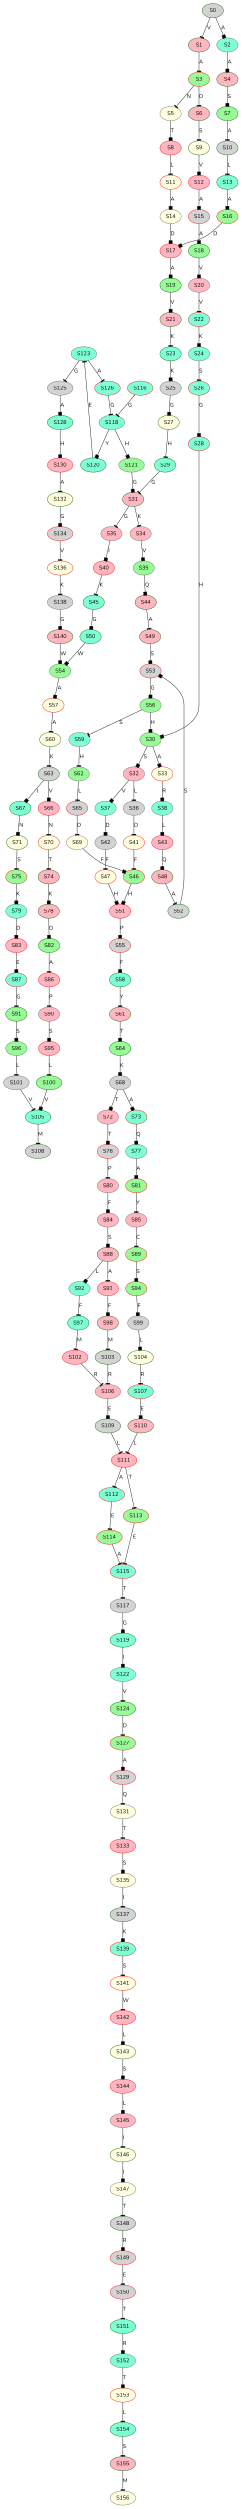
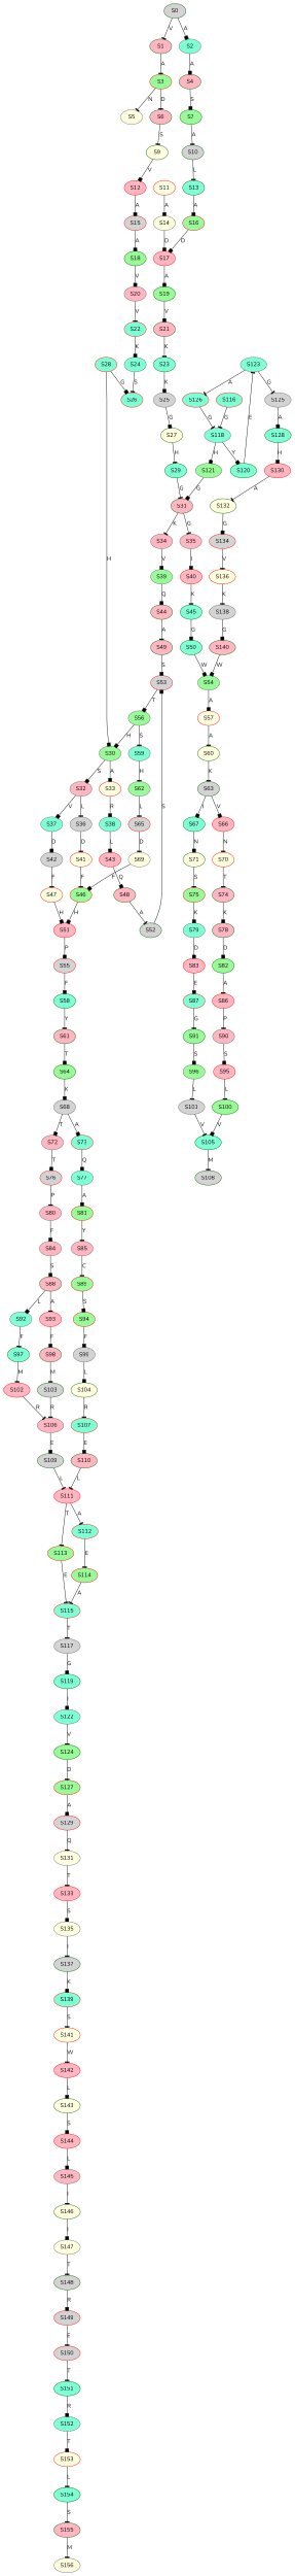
  strict digraph {
    fontname=Nunito
    node [color=red fillcolor=lightpink fontname=Nunito style=filled]
    edge [arrowhead=box fontname=Nunito]
    S0 [color=darkgreen fillcolor=lightgrey]
    S1 [color=darkgreen]
    S2 [color=gray40 fillcolor=aquamarine]
    S3 [fillcolor=palegreen]
    S4 [color=darkgreen]
    S5 [color=gray40 fillcolor=lightyellow]
    S6 [color=darkgreen]
    S7 [color=darkgreen fillcolor=palegreen]
-   S8
    S9 [color=darkgreen fillcolor=lightyellow]
    S10 [color=darkgreen fillcolor=lightgrey]
    S11 [fillcolor=lightyellow]
    S12
    S13 [color=darkgreen fillcolor=aquamarine]
    S14 [color=gray40 fillcolor=lightyellow]
    S15 [fillcolor=lightgrey]
    S16 [fillcolor=palegreen]
    S17
    S18 [color=darkgreen fillcolor=palegreen]
    S19 [color=darkgreen fillcolor=palegreen]
    S20 [color=gray40]
    S21 [color=darkgreen]
    S22 [fillcolor=aquamarine]
    S23 [color=darkgreen fillcolor=aquamarine]
    S24 [color=gray40 fillcolor=aquamarine]
    S25 [color=gray40 fillcolor=lightgrey]
    S26 [fillcolor=aquamarine]
    S27 [color=darkgreen fillcolor=lightyellow]
    S28 [fillcolor=aquamarine]
    S29 [color=darkgreen fillcolor=aquamarine]
    S30 [color=gray40 fillcolor=palegreen]
    S31 [color=darkgreen]
    S32 [color=gray40]
    S33 [fillcolor=lightyellow]
    S34 [color=gray40]
    S35 [color=gray40]
    S36 [color=gray40 fillcolor=lightgrey]
    S37 [color=gray40 fillcolor=aquamarine]
    S38 [color=gray40 fillcolor=aquamarine]
    S39 [color=gray40 fillcolor=palegreen]
    S40
    S41 [fillcolor=lightyellow]
    S42 [color=gray40 fillcolor=lightgrey]
    S43
    S44 [color=darkgreen]
    S45 [color=darkgreen fillcolor=aquamarine]
    S46 [fillcolor=palegreen]
    S47 [fillcolor=lightyellow]
    S48 [color=darkgreen]
    S49 [color=darkgreen]
    S50 [color=darkgreen fillcolor=aquamarine]
    S51
    S52 [color=darkgreen fillcolor=lightgrey]
    S53 [fillcolor=lightgrey]
    S54 [color=gray40 fillcolor=palegreen]
    S55 [fillcolor=lightgrey]
    S56 [color=gray40 fillcolor=palegreen]
    S57 [fillcolor=lightyellow]
    S58 [color=darkgreen fillcolor=aquamarine]
    S59 [color=gray40 fillcolor=aquamarine]
    S60 [color=darkgreen fillcolor=lightyellow]
    S61 [color=darkgreen]
    S62 [color=gray40 fillcolor=palegreen]
    S63 [color=darkgreen fillcolor=lightgrey]
    S64 [color=darkgreen fillcolor=palegreen]
    S65 [fillcolor=lightgrey]
    S66
    S67 [color=darkgreen fillcolor=aquamarine]
    S68 [color=gray40 fillcolor=lightgrey]
    S69 [color=gray40 fillcolor=lightyellow]
    S70 [fillcolor=lightyellow]
    S71 [color=darkgreen fillcolor=lightyellow]
    S72 [color=gray40]
    S73 [fillcolor=aquamarine]
    S74 [color=darkgreen]
    S75 [fillcolor=palegreen]
    S76 [fillcolor=lightgrey]
    S77 [color=gray40 fillcolor=aquamarine]
    S78 [color=darkgreen]
    S79 [color=gray40 fillcolor=aquamarine]
    S80 [color=gray40]
    S81 [fillcolor=palegreen]
    S82 [color=darkgreen fillcolor=palegreen]
    S83
    S84 [color=gray40]
    S85 [color=gray40]
    S86
    S87 [fillcolor=aquamarine]
    S88 [color=darkgreen]
    S89 [fillcolor=palegreen]
    S90 [color=gray40]
    S91 [color=darkgreen fillcolor=palegreen]
    S92 [color=gray40 fillcolor=aquamarine]
    S93
    S94 [fillcolor=palegreen]
    S95
    S96 [color=gray40 fillcolor=palegreen]
    S97 [color=darkgreen fillcolor=aquamarine]
    S98 [color=darkgreen]
    S99 [color=gray40 fillcolor=lightgrey]
    S100 [color=darkgreen fillcolor=palegreen]
    S101 [color=gray40 fillcolor=lightgrey]
    S102
    S103 [color=darkgreen fillcolor=lightgrey]
    S104 [color=darkgreen fillcolor=lightyellow]
    S105 [color=darkgreen fillcolor=aquamarine]
    S106 [color=gray40]
    S107 [fillcolor=aquamarine]
    S108 [color=darkgreen fillcolor=lightgrey]
    S109 [color=darkgreen fillcolor=lightgrey]
    S110 [color=darkgreen]
    S111
    S112 [fillcolor=aquamarine]
    S113 [fillcolor=palegreen]
    S114 [fillcolor=palegreen]
    S115 [fillcolor=aquamarine]
    S117 [color=gray40 fillcolor=lightgrey]
    S116 [fillcolor=aquamarine]
    S118 [color=gray40 fillcolor=aquamarine]
    S119 [color=darkgreen fillcolor=aquamarine]
    S120 [color=darkgreen fillcolor=aquamarine]
    S121 [color=gray40 fillcolor=palegreen]
    S122 [color=gray40 fillcolor=aquamarine]
    S123 [color=gray40 fillcolor=aquamarine]
    S124 [color=darkgreen fillcolor=palegreen]
    S125 [color=gray40 fillcolor=lightgrey]
    S126 [fillcolor=aquamarine]
    S127 [fillcolor=palegreen]
    S128 [color=darkgreen fillcolor=aquamarine]
    S129 [fillcolor=lightgrey]
    S130
    S131 [color=gray40 fillcolor=lightyellow]
    S132 [color=darkgreen fillcolor=lightyellow]
    S133
    S134 [fillcolor=lightgrey]
    S135 [color=gray40 fillcolor=lightyellow]
    S136 [fillcolor=lightyellow]
    S137 [color=darkgreen fillcolor=lightgrey]
    S138 [color=gray40 fillcolor=lightgrey]
    S139 [fillcolor=aquamarine]
    S140 [color=darkgreen]
    S141 [fillcolor=lightyellow]
    S142
    S143 [color=darkgreen fillcolor=lightyellow]
    S144
    S145 [color=gray40]
    S146 [color=darkgreen fillcolor=lightyellow]
    S147 [color=gray40 fillcolor=lightyellow]
    S148 [color=darkgreen fillcolor=lightgrey]
    S149 [fillcolor=lightgrey]
    S150 [fillcolor=lightgrey]
    S151 [color=darkgreen fillcolor=aquamarine]
    S152 [color=gray40 fillcolor=aquamarine]
    S153 [fillcolor=lightyellow]
    S154 [color=darkgreen fillcolor=aquamarine]
    S155 [color=darkgreen]
    S156 [color=gray40 fillcolor=lightyellow]
    S0 -> S1 [arrowhead=tee label=V]
    S0 -> S2 [label=A]
    S1 -> S3 [arrowhead=tee label=A]
    S2 -> S4 [label=A]
    S3 -> S5 [arrowhead=tee label=N]
    S3 -> S6 [arrowhead=tee label=D]
    S4 -> S7 [label=S]
-   S5 -> S8 [label=T]
    S6 -> S9 [arrowhead=tee label=S]
    S7 -> S10 [arrowhead=tee label=A]
-   S8 -> S11 [arrowhead=tee label=L]
    S9 -> S12 [label=V]
    S10 -> S13 [arrowhead=tee label=L]
    S11 -> S14 [label=A]
    S12 -> S15 [label=A]
    S13 -> S16 [label=A]
    S14 -> S17 [label=D]
    S15 -> S18 [label=A]
    S16 -> S17 [label=D]
    S17 -> S19 [label=A]
    S18 -> S20 [label=V]
    S19 -> S21 [label=V]
    S20 -> S22 [arrowhead=tee label=V]
    S21 -> S23 [arrowhead=tee label=K]
    S22 -> S24 [label=K]
    S23 -> S25 [label=K]
    S24 -> S26 [arrowhead=tee label=S]
    S25 -> S27 [label=G]
-   S26 -> S28 [label=G]
+   S28 -> S26 [label=G]
    S27 -> S29 [arrowhead=tee label=H]
    S28 -> S30 [label=H]
    S29 -> S31 [arrowhead=tee label=G]
    S30 -> S32 [label=S]
    S30 -> S33 [label=A]
    S31 -> S34 [arrowhead=tee label=K]
    S31 -> S35 [arrowhead=tee label=G]
    S32 -> S36 [arrowhead=tee label=L]
    S32 -> S37 [label=V]
    S33 -> S38 [label=R]
    S34 -> S39 [label=V]
    S35 -> S40 [label=I]
    S36 -> S41 [arrowhead=tee label=D]
    S37 -> S42 [label=D]
    S38 -> S43 [label=L]
    S39 -> S44 [label=Q]
    S40 -> S45 [arrowhead=tee label=K]
    S41 -> S46 [arrowhead=tee label=F]
    S42 -> S47 [arrowhead=tee label=F]
    S43 -> S48 [label=Q]
    S44 -> S49 [arrowhead=tee label=A]
    S45 -> S50 [label=G]
    S46 -> S51 [label=H]
    S47 -> S51 [label=H]
    S48 -> S52 [arrowhead=tee label=A]
    S49 -> S53 [label=S]
    S50 -> S54 [label=W]
    S51 -> S55 [label=P]
    S52 -> S53 [label=S]
-   S53 -> S56 [label=G]
+   S53 -> S56 [label=T]
    S54 -> S57 [label=A]
    S55 -> S58 [label=F]
    S56 -> S30 [label=H]
    S56 -> S59 [arrowhead=tee label=S]
    S57 -> S60 [arrowhead=tee label=A]
    S58 -> S61 [arrowhead=tee label=Y]
    S59 -> S62 [arrowhead=tee label=H]
    S60 -> S63 [arrowhead=tee label=K]
    S61 -> S64 [label=T]
    S62 -> S65 [arrowhead=tee label=L]
    S63 -> S66 [label=V]
    S63 -> S67 [label=I]
    S64 -> S68 [label=K]
    S65 -> S69 [arrowhead=tee label=D]
    S66 -> S70 [arrowhead=tee label=N]
    S67 -> S71 [label=N]
    S68 -> S72 [label=T]
    S68 -> S73 [label=A]
    S69 -> S46 [label=F]
    S70 -> S74 [arrowhead=tee label=T]
    S71 -> S75 [arrowhead=tee label=S]
    S72 -> S76 [label=T]
    S73 -> S77 [label=Q]
    S74 -> S78 [label=K]
    S75 -> S79 [label=K]
    S76 -> S80 [arrowhead=tee label=P]
    S77 -> S81 [label=A]
    S78 -> S82 [label=D]
    S79 -> S83 [label=D]
    S80 -> S84 [label=F]
    S81 -> S85 [arrowhead=tee label=Y]
    S82 -> S86 [arrowhead=tee label=A]
    S83 -> S87 [label=E]
    S84 -> S88 [label=S]
    S85 -> S89 [arrowhead=tee label=C]
    S86 -> S90 [arrowhead=tee label=P]
    S87 -> S91 [arrowhead=tee label=G]
    S88 -> S92 [label=L]
    S88 -> S93 [arrowhead=tee label=A]
    S89 -> S94 [label=S]
    S90 -> S95 [label=S]
    S91 -> S96 [label=S]
    S92 -> S97 [arrowhead=tee label=F]
    S93 -> S98 [label=F]
    S94 -> S99 [label=F]
    S95 -> S100 [arrowhead=tee label=L]
    S96 -> S101 [arrowhead=tee label=L]
    S97 -> S102 [arrowhead=tee label=M]
    S98 -> S103 [arrowhead=tee label=M]
    S99 -> S104 [label=L]
    S100 -> S105 [label=V]
    S101 -> S105 [arrowhead=tee label=V]
    S102 -> S106 [arrowhead=tee label=R]
    S103 -> S106 [arrowhead=tee label=R]
    S104 -> S107 [arrowhead=tee label=R]
    S105 -> S108 [arrowhead=tee label=M]
    S106 -> S109 [label=E]
    S107 -> S110 [label=E]
    S109 -> S111 [arrowhead=tee label=L]
    S110 -> S111 [arrowhead=tee label=L]
    S111 -> S112 [arrowhead=tee label=A]
    S111 -> S113 [arrowhead=tee label=T]
    S112 -> S114 [arrowhead=tee label=E]
    S113 -> S115 [arrowhead=tee label=E]
    S114 -> S115 [arrowhead=tee label=A]
    S115 -> S117 [arrowhead=tee label=T]
    S117 -> S119 [label=G]
    S116 -> S118 [arrowhead=tee label=G]
    S118 -> S120 [label=Y]
    S118 -> S121 [label=H]
    S119 -> S122 [label=I]
    S120 -> S123 [arrowhead=tee label=E]
    S121 -> S31 [label=G]
    S122 -> S124 [arrowhead=tee label=V]
    S123 -> S125 [arrowhead=tee label=G]
    S123 -> S126 [arrowhead=tee label=A]
    S124 -> S127 [arrowhead=tee label=D]
    S125 -> S128 [label=A]
    S126 -> S118 [arrowhead=tee label=G]
    S127 -> S129 [label=A]
    S128 -> S130 [label=H]
    S129 -> S131 [arrowhead=tee label=Q]
    S130 -> S132 [arrowhead=tee label=A]
    S131 -> S133 [arrowhead=tee label=T]
    S132 -> S134 [label=G]
    S133 -> S135 [label=S]
    S134 -> S136 [arrowhead=tee label=V]
    S135 -> S137 [arrowhead=tee label=I]
    S136 -> S138 [arrowhead=tee label=K]
    S137 -> S139 [label=K]
    S138 -> S140 [label=G]
    S139 -> S141 [arrowhead=tee label=S]
    S140 -> S54 [label=W]
    S141 -> S142 [arrowhead=tee label=W]
    S142 -> S143 [label=L]
    S143 -> S144 [label=S]
    S144 -> S145 [label=L]
    S145 -> S146 [arrowhead=tee label=I]
    S146 -> S147 [label=I]
    S147 -> S148 [arrowhead=tee label=T]
    S148 -> S149 [label=R]
    S149 -> S150 [arrowhead=tee label=E]
    S150 -> S151 [arrowhead=tee label=T]
    S151 -> S152 [label=R]
    S152 -> S153 [label=T]
    S153 -> S154 [arrowhead=tee label=L]
    S154 -> S155 [arrowhead=tee label=S]
    S155 -> S156 [arrowhead=tee label=M]
  }
